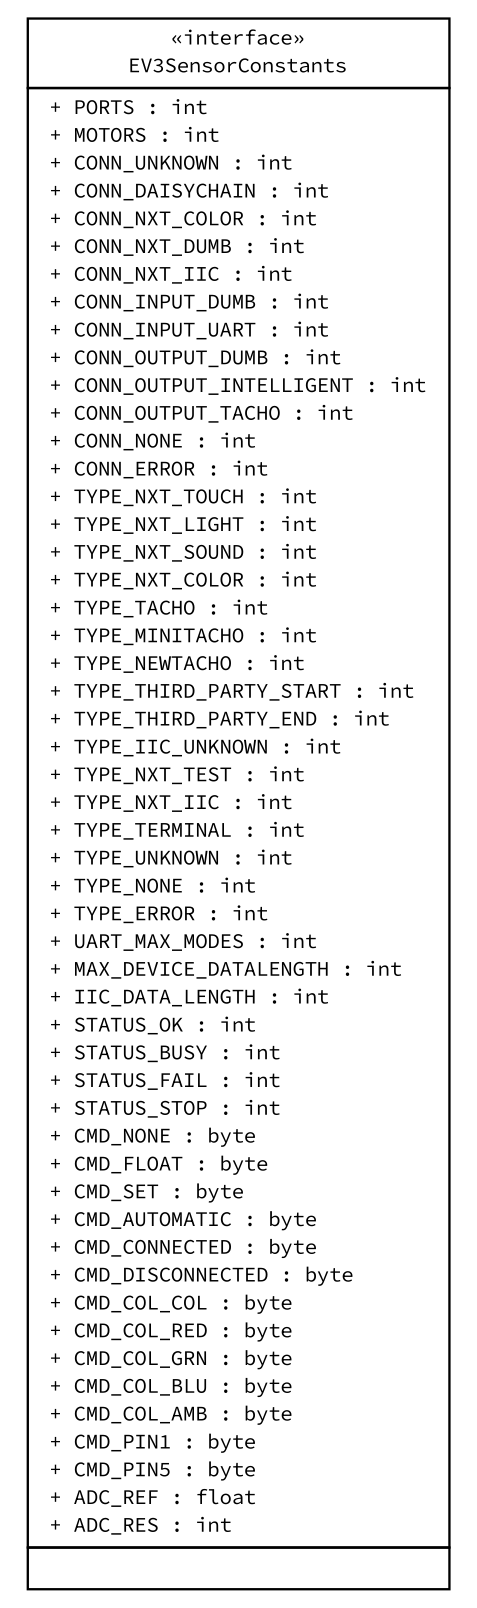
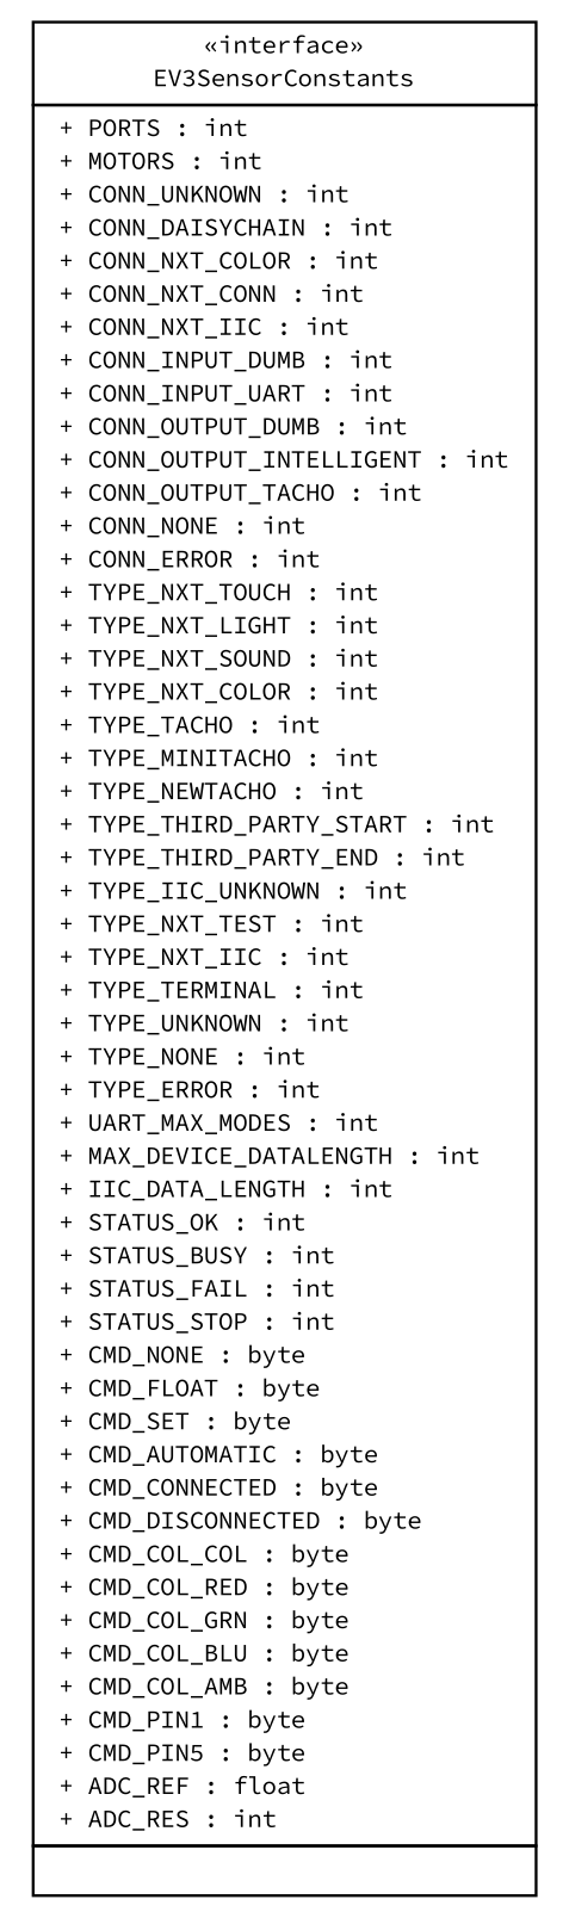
  digraph {
    nodesep=0.25
    ranksep=0.5
    fontname="Source Code Pro"
-   n1 [fontcolor=black fontname="Source Code Pro" fontsize=9.0 label=<<table title="lejos.hardware.sensor.EV3SensorConstants" border="0" cellborder="1" cellspacing="0" cellpadding="2" port="p" href="./EV3SensorConstants.html"> 		<tr><td><table border="0" cellspacing="0" cellpadding="1"> <tr><td align="center" balign="center"> &#171;interface&#187; </td></tr> <tr><td align="center" balign="center"> EV3SensorConstants </td></tr> 		</table></td></tr> 		<tr><td><table border="0" cellspacing="0" cellpadding="1"> <tr><td align="left" balign="left"> + PORTS : int </td></tr> <tr><td align="left" balign="left"> + MOTORS : int </td></tr> <tr><td align="left" balign="left"> + CONN_UNKNOWN : int </td></tr> <tr><td align="left" balign="left"> + CONN_DAISYCHAIN : int </td></tr> <tr><td align="left" balign="left"> + CONN_NXT_COLOR : int </td></tr> <tr><td align="left" balign="left"> + CONN_NXT_DUMB : int </td></tr> <tr><td align="left" balign="left"> + CONN_NXT_IIC : int </td></tr> <tr><td align="left" balign="left"> + CONN_INPUT_DUMB : int </td></tr> <tr><td align="left" balign="left"> + CONN_INPUT_UART : int </td></tr> <tr><td align="left" balign="left"> + CONN_OUTPUT_DUMB : int </td></tr> <tr><td align="left" balign="left"> + CONN_OUTPUT_INTELLIGENT : int </td></tr> <tr><td align="left" balign="left"> + CONN_OUTPUT_TACHO : int </td></tr> <tr><td align="left" balign="left"> + CONN_NONE : int </td></tr> <tr><td align="left" balign="left"> + CONN_ERROR : int </td></tr> <tr><td align="left" balign="left"> + TYPE_NXT_TOUCH : int </td></tr> <tr><td align="left" balign="left"> + TYPE_NXT_LIGHT : int </td></tr> <tr><td align="left" balign="left"> + TYPE_NXT_SOUND : int </td></tr> <tr><td align="left" balign="left"> + TYPE_NXT_COLOR : int </td></tr> <tr><td align="left" balign="left"> + TYPE_TACHO : int </td></tr> <tr><td align="left" balign="left"> + TYPE_MINITACHO : int </td></tr> <tr><td align="left" balign="left"> + TYPE_NEWTACHO : int </td></tr> <tr><td align="left" balign="left"> + TYPE_THIRD_PARTY_START : int </td></tr> <tr><td align="left" balign="left"> + TYPE_THIRD_PARTY_END : int </td></tr> <tr><td align="left" balign="left"> + TYPE_IIC_UNKNOWN : int </td></tr> <tr><td align="left" balign="left"> + TYPE_NXT_TEST : int </td></tr> <tr><td align="left" balign="left"> + TYPE_NXT_IIC : int </td></tr> <tr><td align="left" balign="left"> + TYPE_TERMINAL : int </td></tr> <tr><td align="left" balign="left"> + TYPE_UNKNOWN : int </td></tr> <tr><td align="left" balign="left"> + TYPE_NONE : int </td></tr> <tr><td align="left" balign="left"> + TYPE_ERROR : int </td></tr> <tr><td align="left" balign="left"> + UART_MAX_MODES : int </td></tr> <tr><td align="left" balign="left"> + MAX_DEVICE_DATALENGTH : int </td></tr> <tr><td align="left" balign="left"> + IIC_DATA_LENGTH : int </td></tr> <tr><td align="left" balign="left"> + STATUS_OK : int </td></tr> <tr><td align="left" balign="left"> + STATUS_BUSY : int </td></tr> <tr><td align="left" balign="left"> + STATUS_FAIL : int </td></tr> <tr><td align="left" balign="left"> + STATUS_STOP : int </td></tr> <tr><td align="left" balign="left"> + CMD_NONE : byte </td></tr> <tr><td align="left" balign="left"> + CMD_FLOAT : byte </td></tr> <tr><td align="left" balign="left"> + CMD_SET : byte </td></tr> <tr><td align="left" balign="left"> + CMD_AUTOMATIC : byte </td></tr> <tr><td align="left" balign="left"> + CMD_CONNECTED : byte </td></tr> <tr><td align="left" balign="left"> + CMD_DISCONNECTED : byte </td></tr> <tr><td align="left" balign="left"> + CMD_COL_COL : byte </td></tr> <tr><td align="left" balign="left"> + CMD_COL_RED : byte </td></tr> <tr><td align="left" balign="left"> + CMD_COL_GRN : byte </td></tr> <tr><td align="left" balign="left"> + CMD_COL_BLU : byte </td></tr> <tr><td align="left" balign="left"> + CMD_COL_AMB : byte </td></tr> <tr><td align="left" balign="left"> + CMD_PIN1 : byte </td></tr> <tr><td align="left" balign="left"> + CMD_PIN5 : byte </td></tr> <tr><td align="left" balign="left"> + ADC_REF : float </td></tr> <tr><td align="left" balign="left"> + ADC_RES : int </td></tr> 		</table></td></tr> 		<tr><td><table border="0" cellspacing="0" cellpadding="1"> <tr><td align="left" balign="left">  </td></tr> 		</table></td></tr> 		</table>> shape=plaintext]
+   n1 [fontcolor=black fontname="Source Code Pro" fontsize=9.0 label=<<table title="lejos.hardware.sensor.EV3SensorConstants" border="0" cellborder="1" cellspacing="0" cellpadding="2" port="p" href="./EV3SensorConstants.html"> 		<tr><td><table border="0" cellspacing="0" cellpadding="1"> <tr><td align="center" balign="center"> &#171;interface&#187; </td></tr> <tr><td align="center" balign="center"> EV3SensorConstants </td></tr> 		</table></td></tr> 		<tr><td><table border="0" cellspacing="0" cellpadding="1"> <tr><td align="left" balign="left"> + PORTS : int </td></tr> <tr><td align="left" balign="left"> + MOTORS : int </td></tr> <tr><td align="left" balign="left"> + CONN_UNKNOWN : int </td></tr> <tr><td align="left" balign="left"> + CONN_DAISYCHAIN : int </td></tr> <tr><td align="left" balign="left"> + CONN_NXT_COLOR : int </td></tr> <tr><td align="left" balign="left"> + CONN_NXT_CONN : int </td></tr> <tr><td align="left" balign="left"> + CONN_NXT_IIC : int </td></tr> <tr><td align="left" balign="left"> + CONN_INPUT_DUMB : int </td></tr> <tr><td align="left" balign="left"> + CONN_INPUT_UART : int </td></tr> <tr><td align="left" balign="left"> + CONN_OUTPUT_DUMB : int </td></tr> <tr><td align="left" balign="left"> + CONN_OUTPUT_INTELLIGENT : int </td></tr> <tr><td align="left" balign="left"> + CONN_OUTPUT_TACHO : int </td></tr> <tr><td align="left" balign="left"> + CONN_NONE : int </td></tr> <tr><td align="left" balign="left"> + CONN_ERROR : int </td></tr> <tr><td align="left" balign="left"> + TYPE_NXT_TOUCH : int </td></tr> <tr><td align="left" balign="left"> + TYPE_NXT_LIGHT : int </td></tr> <tr><td align="left" balign="left"> + TYPE_NXT_SOUND : int </td></tr> <tr><td align="left" balign="left"> + TYPE_NXT_COLOR : int </td></tr> <tr><td align="left" balign="left"> + TYPE_TACHO : int </td></tr> <tr><td align="left" balign="left"> + TYPE_MINITACHO : int </td></tr> <tr><td align="left" balign="left"> + TYPE_NEWTACHO : int </td></tr> <tr><td align="left" balign="left"> + TYPE_THIRD_PARTY_START : int </td></tr> <tr><td align="left" balign="left"> + TYPE_THIRD_PARTY_END : int </td></tr> <tr><td align="left" balign="left"> + TYPE_IIC_UNKNOWN : int </td></tr> <tr><td align="left" balign="left"> + TYPE_NXT_TEST : int </td></tr> <tr><td align="left" balign="left"> + TYPE_NXT_IIC : int </td></tr> <tr><td align="left" balign="left"> + TYPE_TERMINAL : int </td></tr> <tr><td align="left" balign="left"> + TYPE_UNKNOWN : int </td></tr> <tr><td align="left" balign="left"> + TYPE_NONE : int </td></tr> <tr><td align="left" balign="left"> + TYPE_ERROR : int </td></tr> <tr><td align="left" balign="left"> + UART_MAX_MODES : int </td></tr> <tr><td align="left" balign="left"> + MAX_DEVICE_DATALENGTH : int </td></tr> <tr><td align="left" balign="left"> + IIC_DATA_LENGTH : int </td></tr> <tr><td align="left" balign="left"> + STATUS_OK : int </td></tr> <tr><td align="left" balign="left"> + STATUS_BUSY : int </td></tr> <tr><td align="left" balign="left"> + STATUS_FAIL : int </td></tr> <tr><td align="left" balign="left"> + STATUS_STOP : int </td></tr> <tr><td align="left" balign="left"> + CMD_NONE : byte </td></tr> <tr><td align="left" balign="left"> + CMD_FLOAT : byte </td></tr> <tr><td align="left" balign="left"> + CMD_SET : byte </td></tr> <tr><td align="left" balign="left"> + CMD_AUTOMATIC : byte </td></tr> <tr><td align="left" balign="left"> + CMD_CONNECTED : byte </td></tr> <tr><td align="left" balign="left"> + CMD_DISCONNECTED : byte </td></tr> <tr><td align="left" balign="left"> + CMD_COL_COL : byte </td></tr> <tr><td align="left" balign="left"> + CMD_COL_RED : byte </td></tr> <tr><td align="left" balign="left"> + CMD_COL_GRN : byte </td></tr> <tr><td align="left" balign="left"> + CMD_COL_BLU : byte </td></tr> <tr><td align="left" balign="left"> + CMD_COL_AMB : byte </td></tr> <tr><td align="left" balign="left"> + CMD_PIN1 : byte </td></tr> <tr><td align="left" balign="left"> + CMD_PIN5 : byte </td></tr> <tr><td align="left" balign="left"> + ADC_REF : float </td></tr> <tr><td align="left" balign="left"> + ADC_RES : int </td></tr> 		</table></td></tr> 		<tr><td><table border="0" cellspacing="0" cellpadding="1"> <tr><td align="left" balign="left">  </td></tr> 		</table></td></tr> 		</table>> shape=plaintext]
  }
